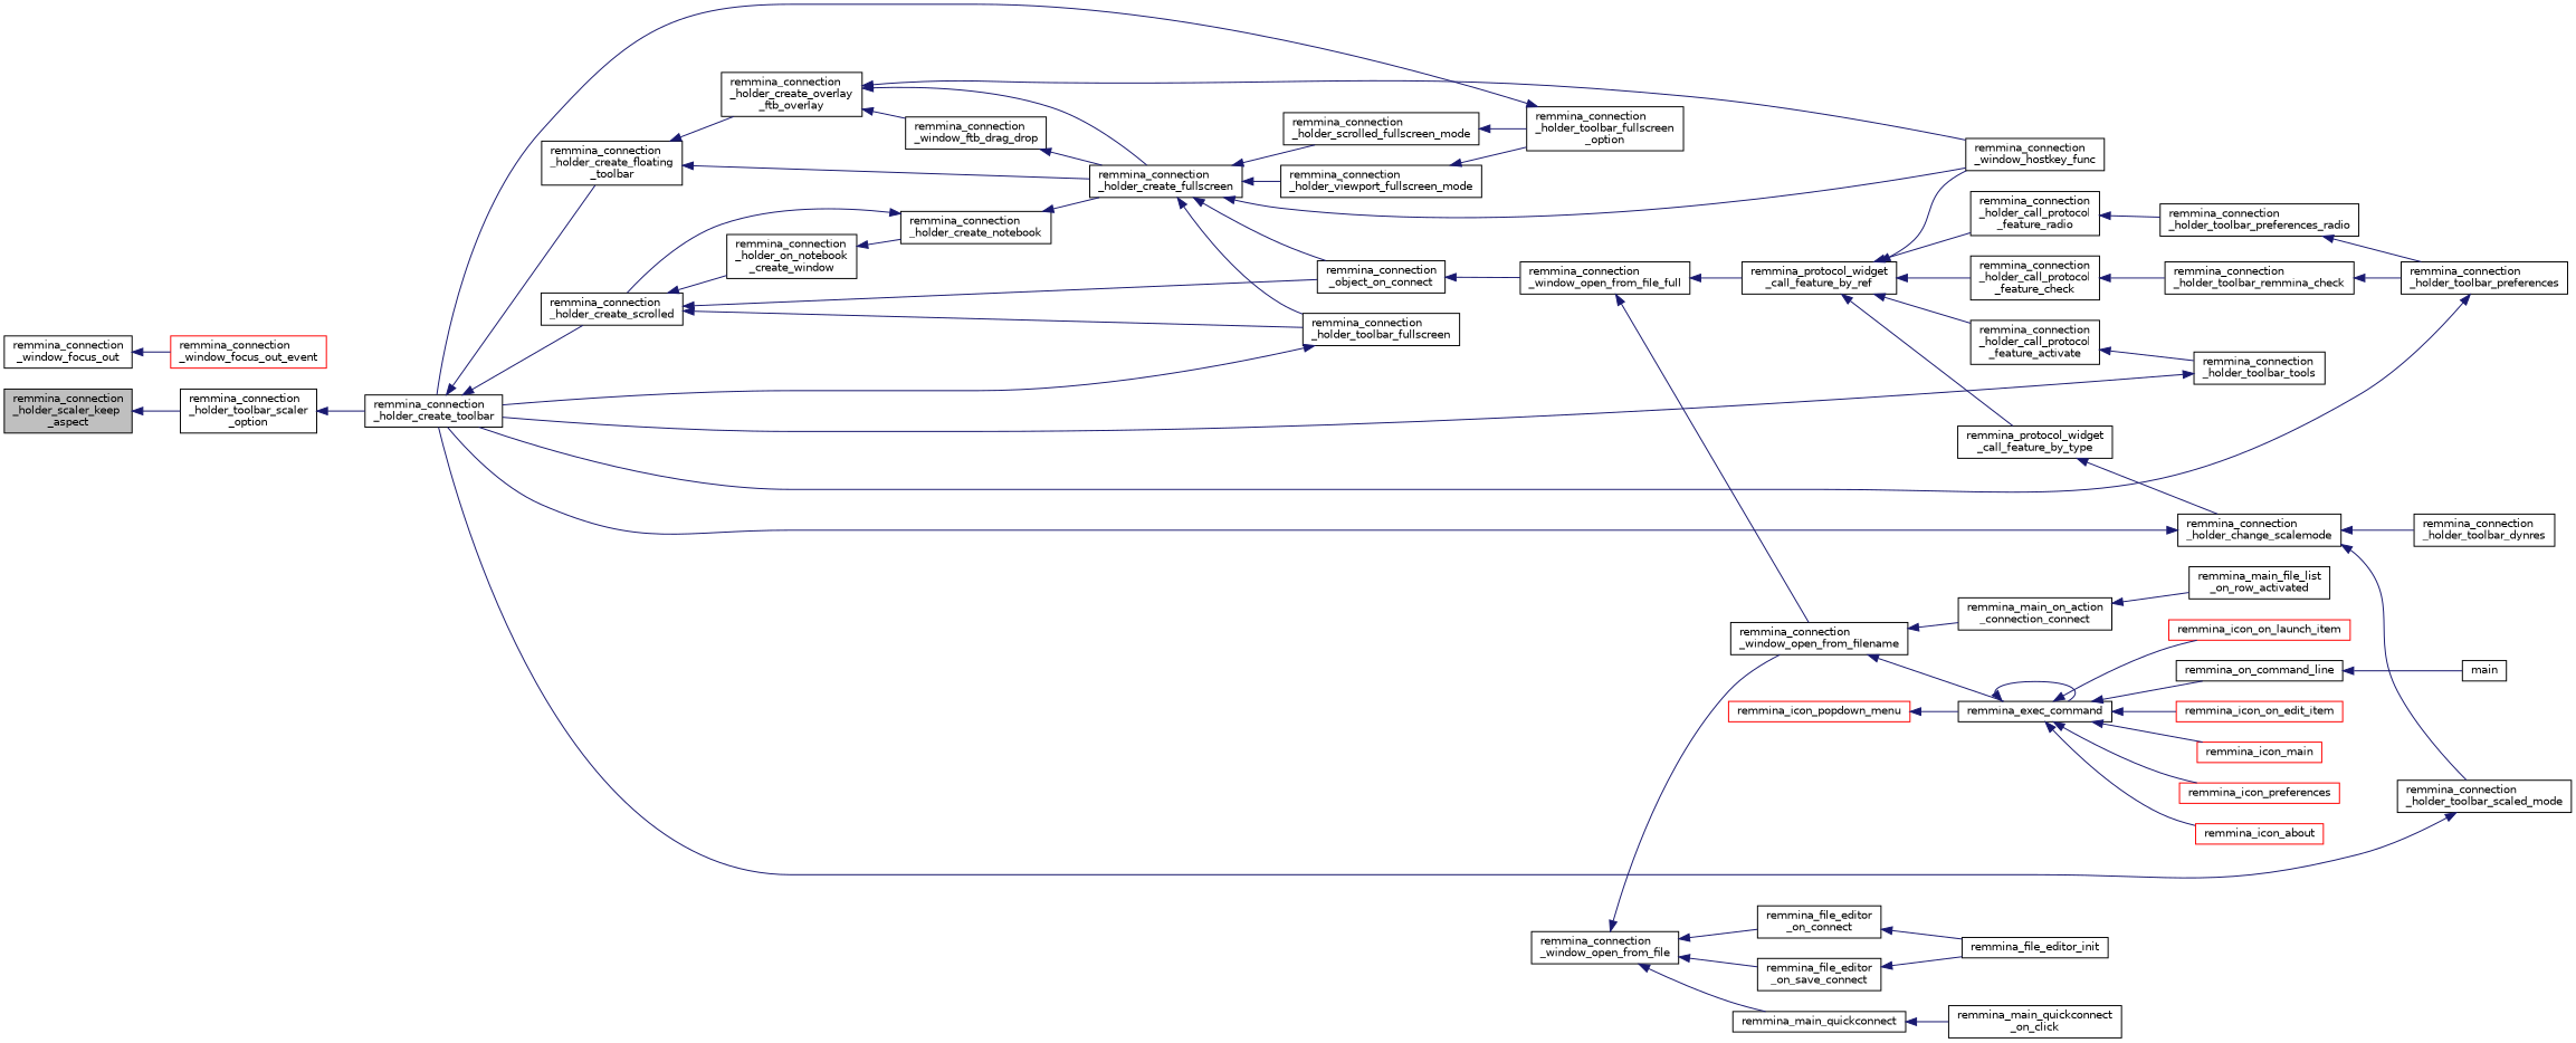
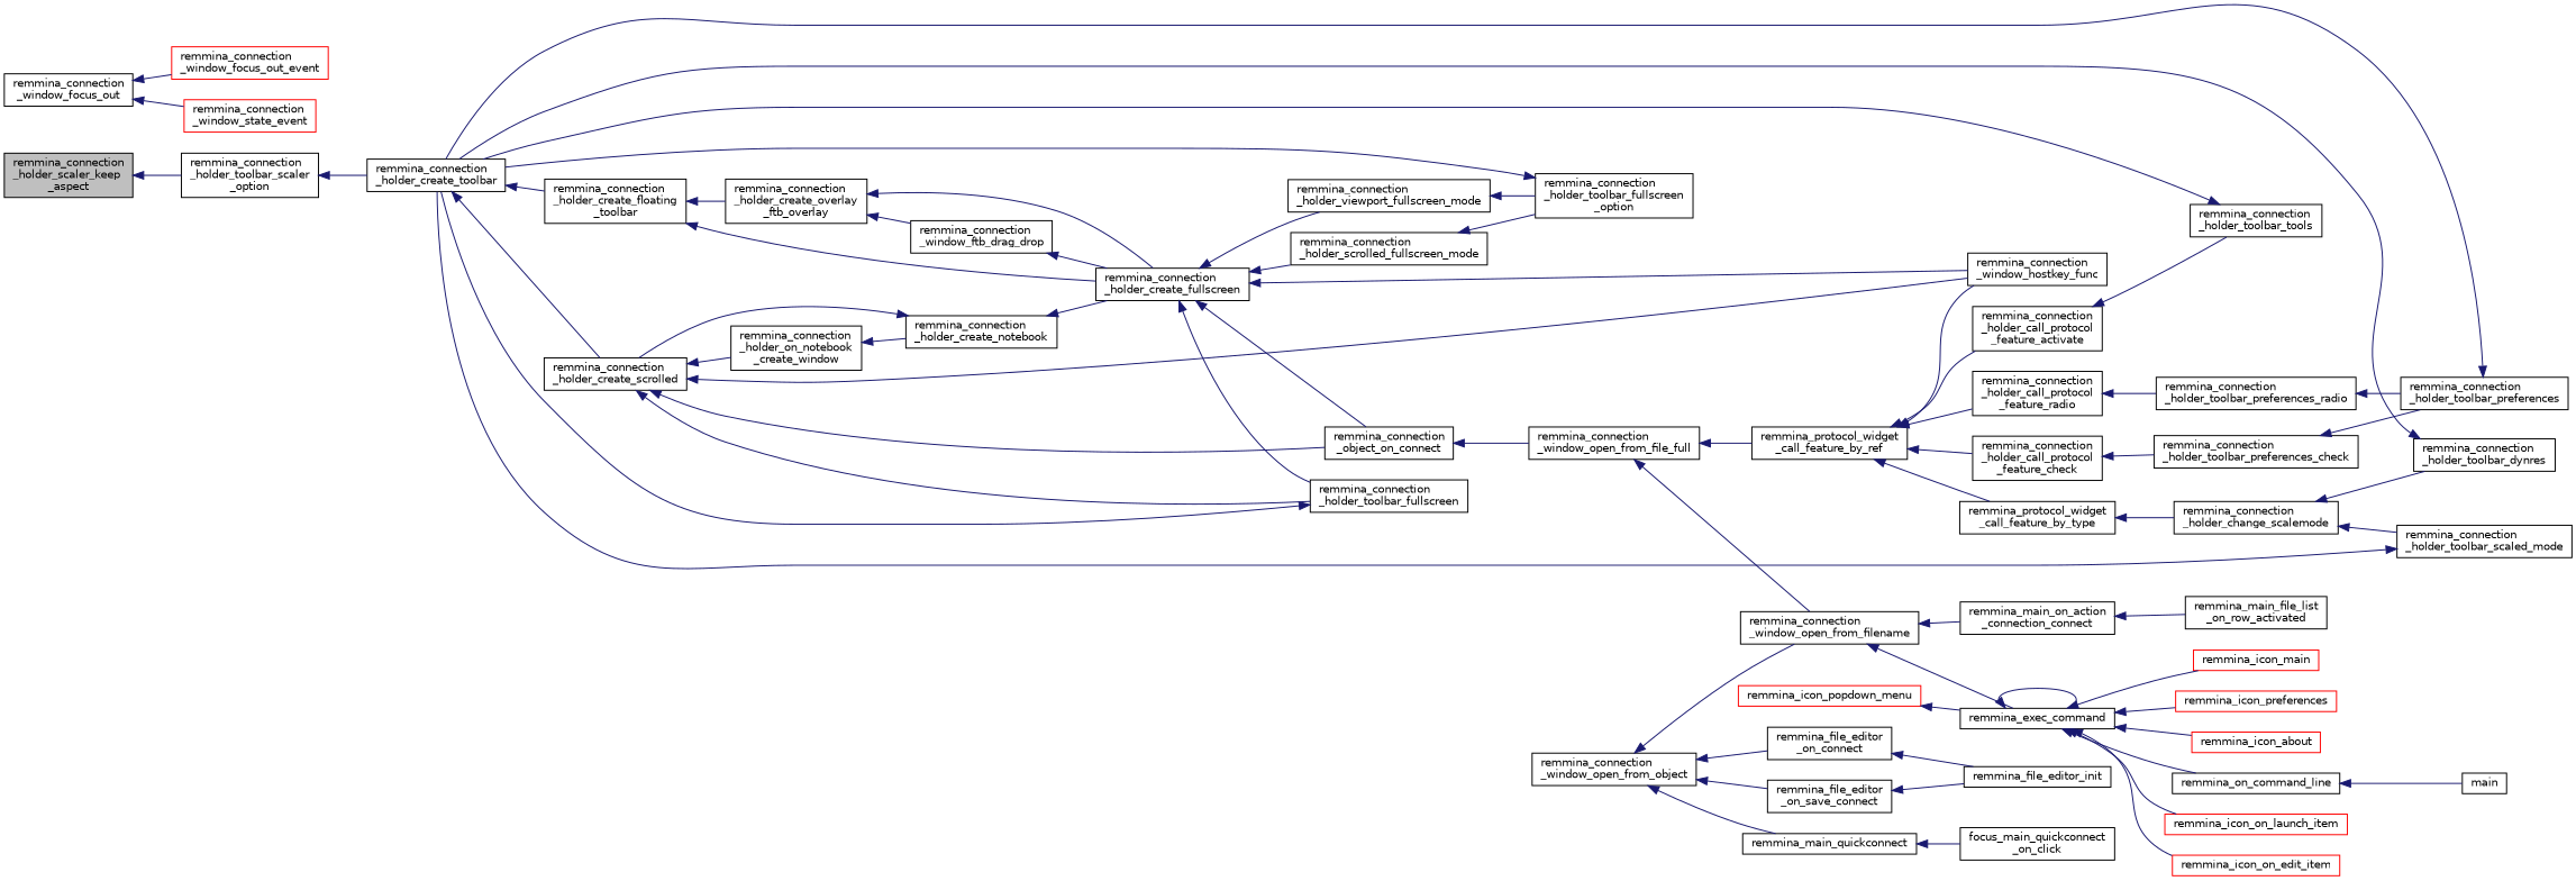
  digraph {
    rankdir=LR
    node [color=black fillcolor=white fontname=Helvetica fontsize=10 shape=record style=filled]
    edge [color=midnightblue dir=back fontname=Helvetica fontsize=10 labelfontname=Helvetica labelfontsize=10 style=solid]
    n1 [fillcolor=grey75 fontcolor=black height=0.2 label="remmina_connection\l_holder_scaler_keep\l_aspect" width=0.4]
    n2 [height=0.2 label="remmina_connection\l_holder_toolbar_scaler\l_option" width=0.4]
    n3 [height=0.2 label="remmina_connection\l_holder_create_toolbar" width=0.4]
    n4 [height=0.2 label="remmina_connection\l_holder_create_floating\l_toolbar" width=0.4]
    n5 [height=0.2 label="remmina_connection\l_holder_create_scrolled" width=0.4]
    n6 [height=0.2 label="remmina_connection\l_holder_create_overlay\l_ftb_overlay" width=0.4]
    n7 [height=0.2 label="remmina_connection\l_holder_create_fullscreen" width=0.4]
    n8 [height=0.2 label="remmina_connection\l_holder_toolbar_fullscreen" width=0.4]
    n9 [height=0.2 label="remmina_connection\l_window_hostkey_func" width=0.4]
    n10 [height=0.2 label="remmina_connection\l_object_on_connect" width=0.4]
    n11 [height=0.2 label="remmina_connection\l_holder_on_notebook\l_create_window" width=0.4]
    n12 [height=0.2 label="remmina_connection\l_window_ftb_drag_drop" width=0.4]
    n13 [height=0.2 label="remmina_connection\l_holder_viewport_fullscreen_mode" width=0.4]
    n14 [height=0.2 label="remmina_connection\l_holder_scrolled_fullscreen_mode" width=0.4]
    n15 [height=0.2 label="remmina_connection\l_holder_toolbar_fullscreen\l_option" width=0.4]
    n16 [height=0.2 label="remmina_connection\l_window_open_from_file_full" width=0.4]
    n17 [height=0.2 label="remmina_protocol_widget\l_call_feature_by_ref" width=0.4]
    n18 [height=0.2 label="remmina_connection\l_window_open_from_filename" width=0.4]
-   n19 [height=0.2 label="remmina_connection\l_window_open_from_file" width=0.4]
+   n19 [height=0.2 label="remmina_connection\l_window_open_from_object" width=0.4]
    n20 [height=0.2 label="remmina_file_editor\l_on_connect" width=0.4]
    n21 [height=0.2 label="remmina_file_editor\l_on_save_connect" width=0.4]
    n22 [height=0.2 label=remmina_main_quickconnect width=0.4]
    n23 [height=0.2 label="remmina_connection\l_holder_call_protocol\l_feature_radio" width=0.4]
    n24 [height=0.2 label="remmina_connection\l_holder_call_protocol\l_feature_check" width=0.4]
    n25 [height=0.2 label="remmina_connection\l_holder_call_protocol\l_feature_activate" width=0.4]
    n26 [height=0.2 label="remmina_protocol_widget\l_call_feature_by_type" width=0.4]
    n27 [height=0.2 label=remmina_exec_command width=0.4]
    n28 [height=0.2 label="remmina_main_on_action\l_connection_connect" width=0.4]
    n29 [height=0.2 label=remmina_file_editor_init width=0.4]
-   n30 [height=0.2 label="remmina_main_quickconnect\l_on_click" width=0.4]
+   n30 [height=0.2 label="focus_main_quickconnect\l_on_click" width=0.4]
    n31 [height=0.2 label=remmina_on_command_line width=0.4]
    n32 [color=red height=0.2 label=remmina_icon_main width=0.4]
    n33 [color=red height=0.2 label=remmina_icon_preferences width=0.4]
    n34 [color=red height=0.2 label=remmina_icon_about width=0.4]
    n35 [color=red height=0.2 label=remmina_icon_on_launch_item width=0.4]
    n36 [color=red height=0.2 label=remmina_icon_on_edit_item width=0.4]
    n37 [height=0.2 label="remmina_main_file_list\l_on_row_activated" width=0.4]
    n38 [height=0.2 label=main width=0.4]
    n39 [color=red height=0.2 label=remmina_icon_popdown_menu width=0.4]
    n40 [height=0.2 label="remmina_connection\l_holder_toolbar_preferences_radio" width=0.4]
-   n41 [height=0.2 label="remmina_connection\l_holder_toolbar_remmina_check" width=0.4]
+   n41 [height=0.2 label="remmina_connection\l_holder_toolbar_preferences_check" width=0.4]
    n42 [height=0.2 label="remmina_connection\l_holder_toolbar_tools" width=0.4]
    n43 [height=0.2 label="remmina_connection\l_holder_change_scalemode" width=0.4]
    n44 [height=0.2 label="remmina_connection\l_holder_toolbar_preferences" width=0.4]
    n45 [height=0.2 label="remmina_connection\l_holder_toolbar_dynres" width=0.4]
    n46 [height=0.2 label="remmina_connection\l_holder_toolbar_scaled_mode" width=0.4]
    n47 [height=0.2 label="remmina_connection\l_window_focus_out" width=0.4]
    n48 [color=red height=0.2 label="remmina_connection\l_window_focus_out_event" width=0.4]
+   n49 [color=red height=0.2 label="remmina_connection\l_window_state_event" width=0.4]
    n50 [height=0.2 label="remmina_connection\l_holder_create_notebook" width=0.4]
    n1 -> n2
    n2 -> n3
    n3 -> n4
    n3 -> n5
    n4 -> n6
    n4 -> n7
    n5 -> n8
-   n6 -> n9
+   n5 -> n9
    n5 -> n10
    n5 -> n11
    n6 -> n7
    n6 -> n12
    n7 -> n8
    n7 -> n9
    n7 -> n10
    n7 -> n13
    n7 -> n14
    n8 -> n3
    n10 -> n16
    n11 -> n50
    n12 -> n7
    n13 -> n15
    n14 -> n15
    n15 -> n3
    n16 -> n17
    n16 -> n18
    n17 -> n9
    n17 -> n23
    n17 -> n24
    n17 -> n25
    n17 -> n26
    n18 -> n27
    n18 -> n28
    n19 -> n18
    n19 -> n20
    n19 -> n21
    n19 -> n22
    n20 -> n29
    n21 -> n29
    n22 -> n30
    n23 -> n40
    n24 -> n41
    n25 -> n42
    n26 -> n43
    n27 -> n27
    n27 -> n31
    n27 -> n32
    n27 -> n33
    n27 -> n34
    n27 -> n35
    n27 -> n36
    n28 -> n37
    n31 -> n38
    n39 -> n27
    n40 -> n44
    n41 -> n44
    n42 -> n3
    n43 -> n45
    n43 -> n46
    n44 -> n3
-   n43 -> n3
+   n45 -> n3
    n46 -> n3
    n47 -> n48
+   n47 -> n49
    n50 -> n5
    n50 -> n7
  }
